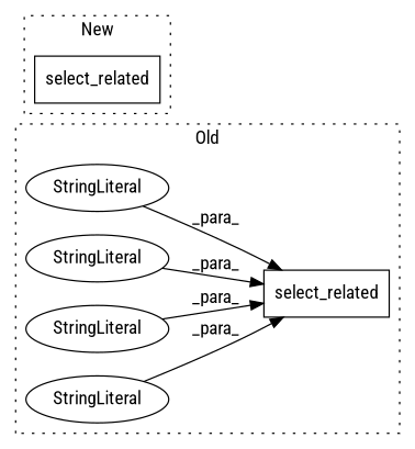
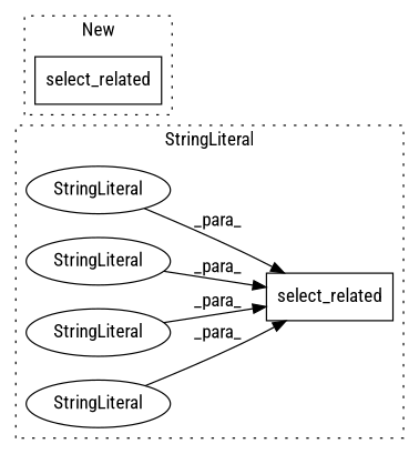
  digraph {
    rankdir=LR
    fontname="Roboto Condensed"
    node [a=45 l="15,1" shape=ellipse fontname="Roboto Condensed"]
    edge [fontname="Roboto Condensed"]
    n1 [a=32 label=select_related s="151,267" shape=box]
    n2 [l=11 label=StringLiteral s=199]
    n3 [l=26 label=StringLiteral s=232]
    n4 [l=20 label=StringLiteral s=211]
    n5 [l=6 label=StringLiteral s=166]
    n6 [a=32 label=select_related s="151,174" shape=box]
    subgraph cluster_1 {
-     label=Old
+     label=StringLiteral
      style=dotted
      n1
      n2
      n3
      n4
      n5
    }
    subgraph cluster_2 {
      label=New
      style=dotted
      n6
    }
    n2 -> n1 [label=_para_]
    n3 -> n1 [label=_para_]
    n4 -> n1 [label=_para_]
    n5 -> n1 [label=_para_]
  }
